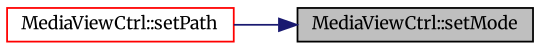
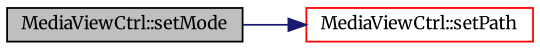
  digraph {
    rankdir=RL
    fontname=Merriweather
    node [fontname=Merriweather fontsize=10 shape=record style=filled]
    n1 [color=black fillcolor=grey75 fontcolor=black height=0.2 label="MediaViewCtrl::setMode" width=0.4]
    n2 [color=red fillcolor=white height=0.2 label="MediaViewCtrl::setPath" width=0.4]
-   n1 -> n2 [color=midnightblue dir=back fontname=Merriweather fontsize=10 labelfontname=Helvetica labelfontsize=10 style=solid]
+   n2 -> n1 [color=midnightblue dir=back fontname=Merriweather fontsize=10 labelfontname=Helvetica labelfontsize=10 style=solid]
  }
